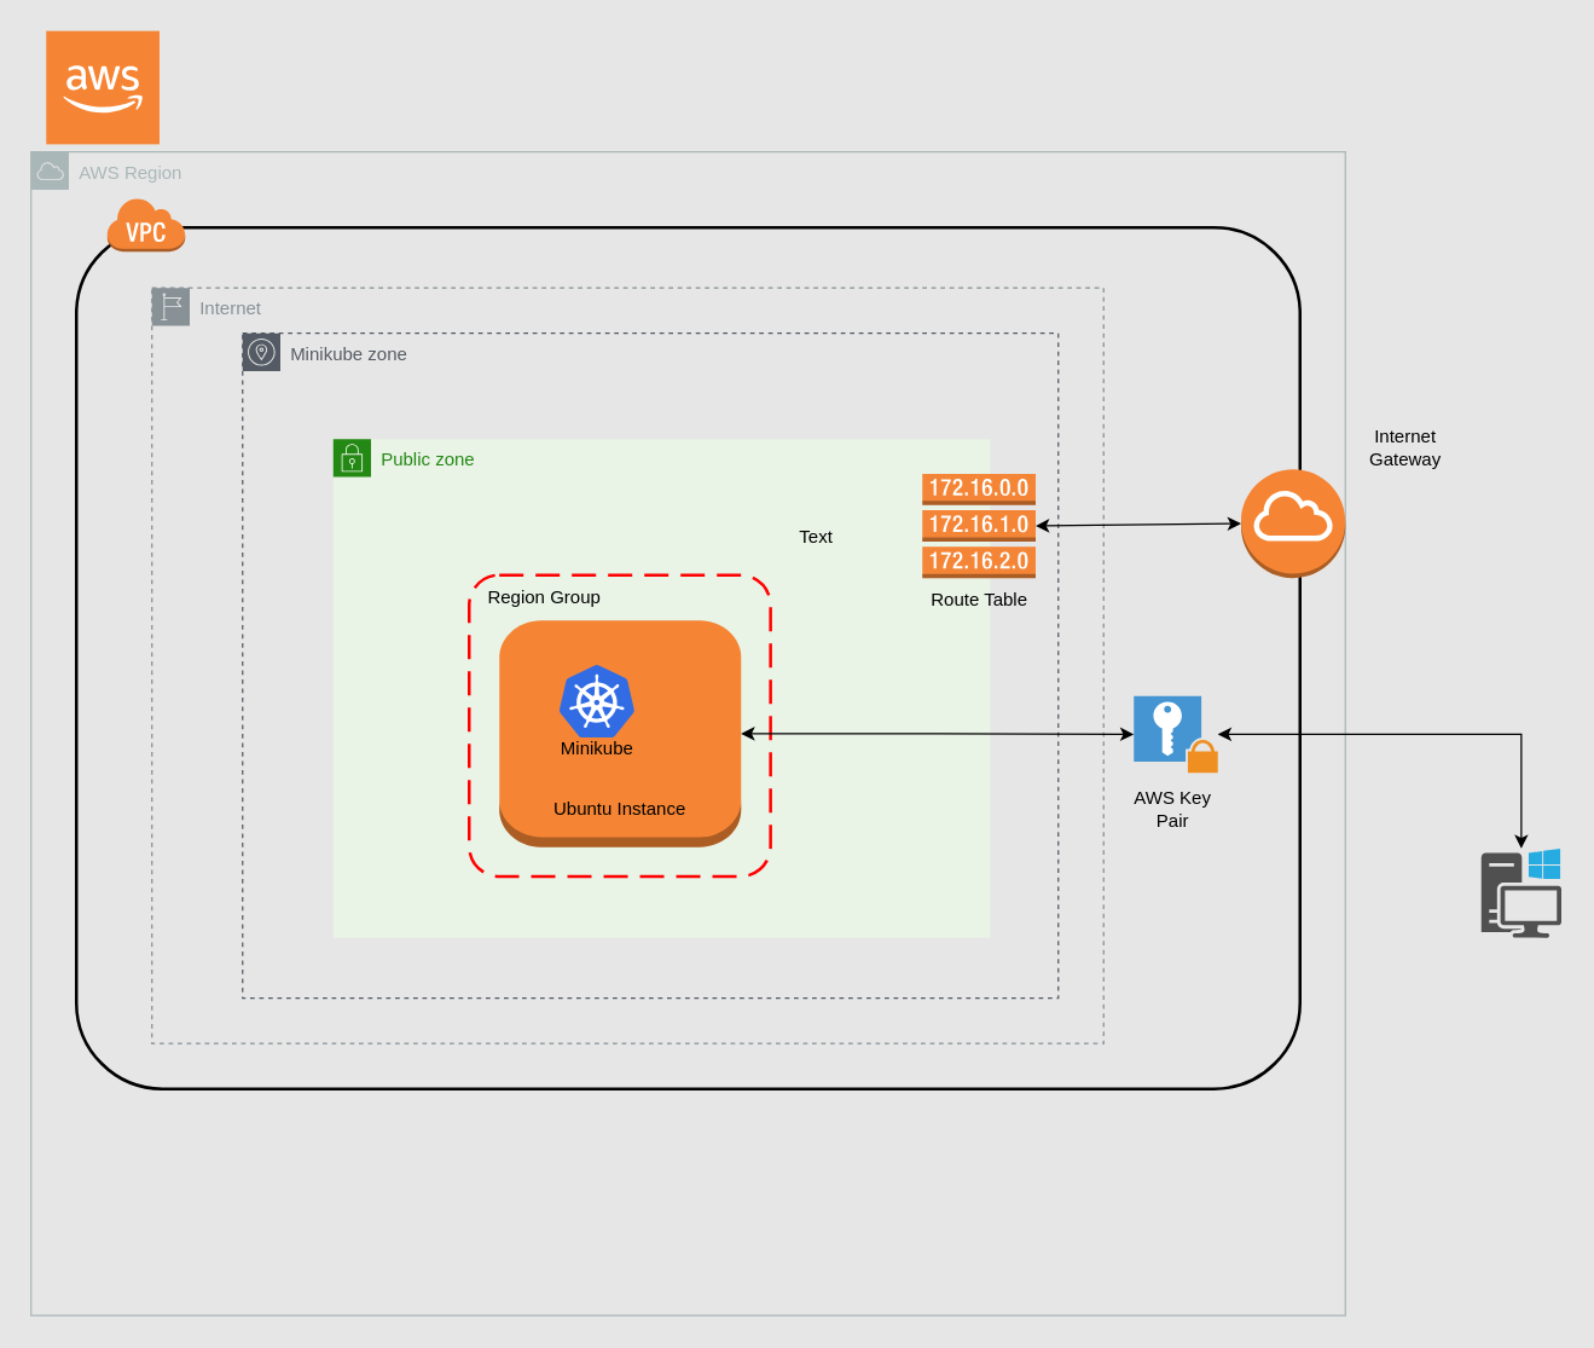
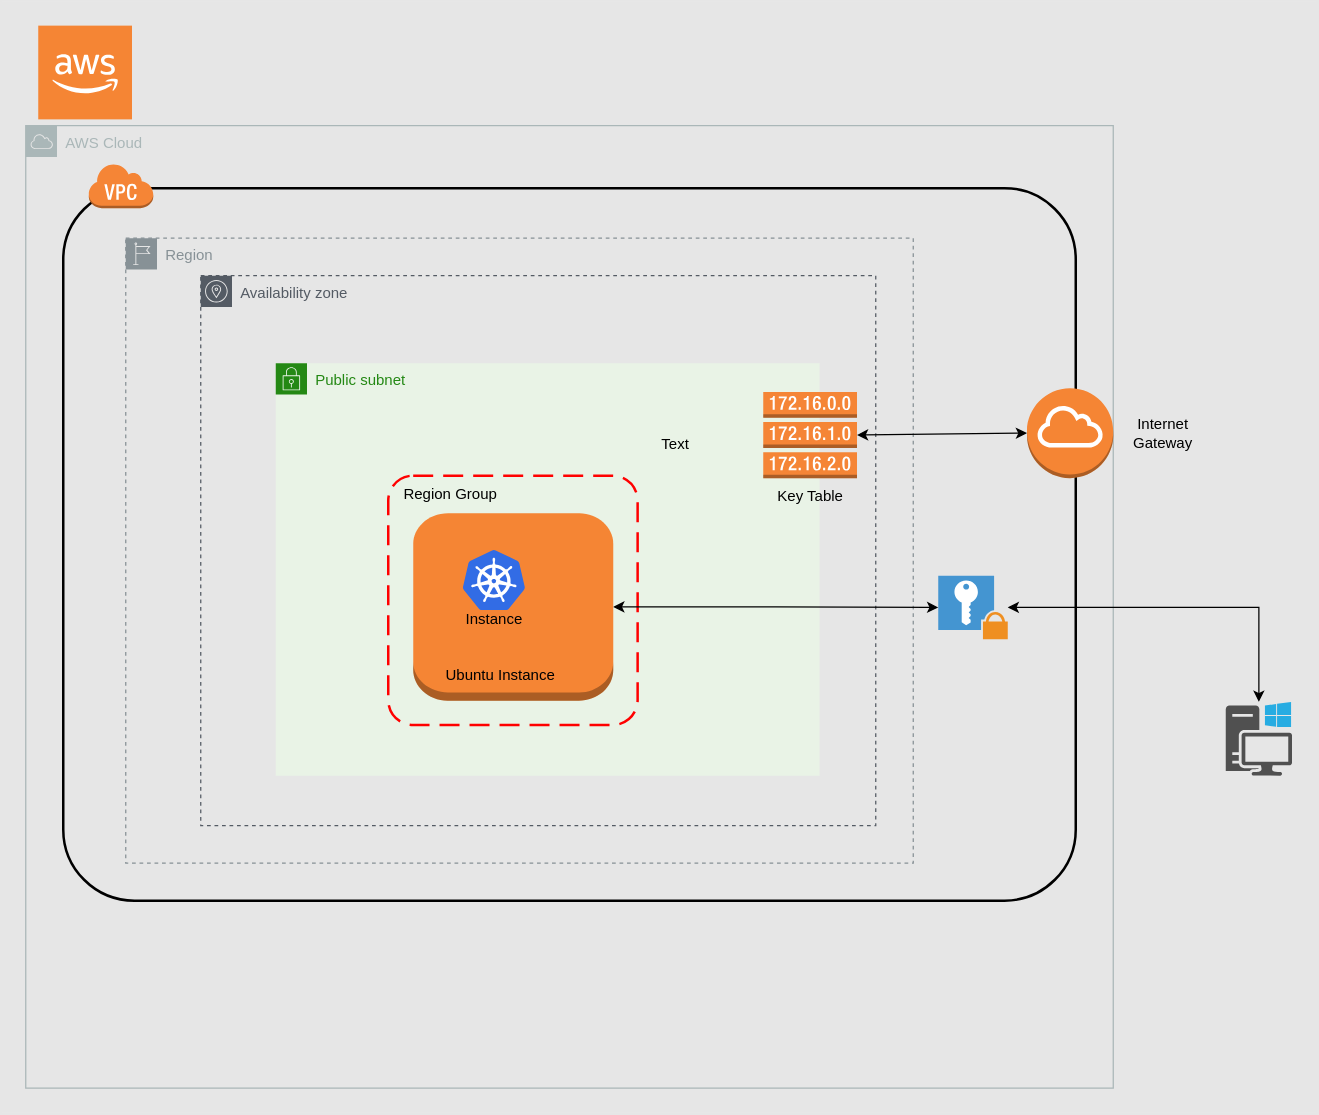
  <mxCell id="0" />
  <mxCell id="1" parent="0" />
- <mxCell id="2" value="AWS Region" style="sketch=0;outlineConnect=0;gradientColor=none;html=1;whiteSpace=wrap;fontSize=12;fontStyle=0;shape=mxgraph.aws4.group;grIcon=mxgraph.aws4.group_aws_cloud;strokeColor=#AAB7B8;fillColor=none;verticalAlign=top;align=left;spacingLeft=30;fontColor=#AAB7B8;dashed=0;" parent="1" vertex="1"><mxGeometry x="20" y="100" width="870" height="770" as="geometry" /></mxCell>
+ <mxCell id="2" value="AWS Cloud" style="sketch=0;outlineConnect=0;gradientColor=none;html=1;whiteSpace=wrap;fontSize=12;fontStyle=0;shape=mxgraph.aws4.group;grIcon=mxgraph.aws4.group_aws_cloud;strokeColor=#AAB7B8;fillColor=none;verticalAlign=top;align=left;spacingLeft=30;fontColor=#AAB7B8;dashed=0;" parent="1" vertex="1"><mxGeometry x="20" y="100" width="870" height="770" as="geometry" /></mxCell>
  <mxCell id="3" value="" style="rounded=1;arcSize=10;dashed=0;fillColor=none;gradientColor=none;strokeWidth=2;" parent="1" vertex="1"><mxGeometry x="50" y="150" width="810" height="570" as="geometry" /></mxCell>
- <mxCell id="4" value="Internet" style="sketch=0;outlineConnect=0;gradientColor=none;html=1;whiteSpace=wrap;fontSize=12;fontStyle=0;shape=mxgraph.aws4.group;grIcon=mxgraph.aws4.group_region;strokeColor=#879196;fillColor=none;verticalAlign=top;align=left;spacingLeft=30;fontColor=#879196;dashed=1;" parent="1" vertex="1"><mxGeometry x="100" y="190" width="630" height="500" as="geometry" /></mxCell>
- <mxCell id="5" value="Minikube zone" style="sketch=0;outlineConnect=0;gradientColor=none;html=1;whiteSpace=wrap;fontSize=12;fontStyle=0;shape=mxgraph.aws4.group;grIcon=mxgraph.aws4.group_availability_zone;strokeColor=#545B64;fillColor=none;verticalAlign=top;align=left;spacingLeft=30;fontColor=#545B64;dashed=1;" parent="1" vertex="1"><mxGeometry x="160" y="220" width="540" height="440" as="geometry" /></mxCell>
- <mxCell id="6" value="Public zone" style="points=[[0,0],[0.25,0],[0.5,0],[0.75,0],[1,0],[1,0.25],[1,0.5],[1,0.75],[1,1],[0.75,1],[0.5,1],[0.25,1],[0,1],[0,0.75],[0,0.5],[0,0.25]];outlineConnect=0;gradientColor=none;html=1;whiteSpace=wrap;fontSize=12;fontStyle=0;container=1;pointerEvents=0;collapsible=0;recursiveResize=0;shape=mxgraph.aws4.group;grIcon=mxgraph.aws4.group_security_group;grStroke=0;strokeColor=#248814;fillColor=#E9F3E6;verticalAlign=top;align=left;spacingLeft=30;fontColor=#248814;dashed=0;" parent="1" vertex="1"><mxGeometry x="220" y="290" width="435" height="330" as="geometry" /></mxCell>
+ <mxCell id="4" value="Region" style="sketch=0;outlineConnect=0;gradientColor=none;html=1;whiteSpace=wrap;fontSize=12;fontStyle=0;shape=mxgraph.aws4.group;grIcon=mxgraph.aws4.group_region;strokeColor=#879196;fillColor=none;verticalAlign=top;align=left;spacingLeft=30;fontColor=#879196;dashed=1;" parent="1" vertex="1"><mxGeometry x="100" y="190" width="630" height="500" as="geometry" /></mxCell>
+ <mxCell id="5" value="Availability zone" style="sketch=0;outlineConnect=0;gradientColor=none;html=1;whiteSpace=wrap;fontSize=12;fontStyle=0;shape=mxgraph.aws4.group;grIcon=mxgraph.aws4.group_availability_zone;strokeColor=#545B64;fillColor=none;verticalAlign=top;align=left;spacingLeft=30;fontColor=#545B64;dashed=1;" parent="1" vertex="1"><mxGeometry x="160" y="220" width="540" height="440" as="geometry" /></mxCell>
+ <mxCell id="6" value="Public subnet" style="points=[[0,0],[0.25,0],[0.5,0],[0.75,0],[1,0],[1,0.25],[1,0.5],[1,0.75],[1,1],[0.75,1],[0.5,1],[0.25,1],[0,1],[0,0.75],[0,0.5],[0,0.25]];outlineConnect=0;gradientColor=none;html=1;whiteSpace=wrap;fontSize=12;fontStyle=0;container=1;pointerEvents=0;collapsible=0;recursiveResize=0;shape=mxgraph.aws4.group;grIcon=mxgraph.aws4.group_security_group;grStroke=0;strokeColor=#248814;fillColor=#E9F3E6;verticalAlign=top;align=left;spacingLeft=30;fontColor=#248814;dashed=0;" parent="1" vertex="1"><mxGeometry x="220" y="290" width="435" height="330" as="geometry" /></mxCell>
  <mxCell id="7" value="" style="rounded=1;arcSize=10;dashed=1;strokeColor=#ff0000;fillColor=none;gradientColor=none;dashPattern=8 4;strokeWidth=2;" parent="6" vertex="1"><mxGeometry x="90" y="90" width="199.5" height="199.5" as="geometry" /></mxCell>
  <mxCell id="8" value="Region Group" style="text;html=1;strokeColor=none;fillColor=none;align=center;verticalAlign=middle;whiteSpace=wrap;rounded=0;" parent="6" vertex="1"><mxGeometry x="90" y="90" width="100" height="30" as="geometry" /></mxCell>
  <mxCell id="9" value="" style="outlineConnect=0;dashed=0;verticalLabelPosition=bottom;verticalAlign=top;align=center;html=1;shape=mxgraph.aws3.instance;fillColor=#F58534;gradientColor=none;" parent="6" vertex="1"><mxGeometry x="110" y="120" width="160" height="150" as="geometry" /></mxCell>
  <mxCell id="10" value="" style="shape=image;html=1;verticalAlign=top;verticalLabelPosition=bottom;labelBackgroundColor=#ffffff;imageAspect=0;aspect=fixed;image=https://cdn0.iconfinder.com/data/icons/font-awesome-brands-vol-2/512/ubuntu-128.png" parent="6" vertex="1"><mxGeometry x="230" y="130" width="34" height="34" as="geometry" /></mxCell>
- <mxCell id="11" value="Ubuntu Instance" style="text;html=1;strokeColor=none;fillColor=none;align=center;verticalAlign=middle;whiteSpace=wrap;rounded=0;" parent="6" vertex="1"><mxGeometry x="129.75" y="230" width="120" height="30" as="geometry" /></mxCell>
+ <mxCell id="11" value="Ubuntu Instance" style="text;html=1;strokeColor=none;fillColor=none;align=center;verticalAlign=middle;whiteSpace=wrap;rounded=0;" parent="6" vertex="1"><mxGeometry x="119.75" y="235" width="120" height="30" as="geometry" /></mxCell>
  <mxCell id="12" value="" style="sketch=0;aspect=fixed;html=1;points=[];align=center;image;fontSize=12;image=img/lib/mscae/Kubernetes.svg;" parent="6" vertex="1"><mxGeometry x="150" y="150" width="50" height="48" as="geometry" /></mxCell>
- <mxCell id="13" value="Minikube" style="text;html=1;strokeColor=none;fillColor=none;align=center;verticalAlign=middle;whiteSpace=wrap;rounded=0;" parent="6" vertex="1"><mxGeometry x="145" y="190" width="60" height="30" as="geometry" /></mxCell>
+ <mxCell id="13" value="Instance" style="text;html=1;strokeColor=none;fillColor=none;align=center;verticalAlign=middle;whiteSpace=wrap;rounded=0;" parent="6" vertex="1"><mxGeometry x="145" y="190" width="60" height="30" as="geometry" /></mxCell>
  <mxCell id="14" value="" style="outlineConnect=0;dashed=0;verticalLabelPosition=bottom;verticalAlign=top;align=center;html=1;shape=mxgraph.aws3.route_table;fillColor=#F58536;gradientColor=none;" parent="1" vertex="1"><mxGeometry x="610" y="313" width="75" height="69" as="geometry" /></mxCell>
  <mxCell id="15" value="" style="dashed=0;html=1;shape=mxgraph.aws3.virtual_private_cloud;fillColor=#F58536;gradientColor=none;dashed=0;" parent="1" vertex="1"><mxGeometry x="70" y="130" width="52" height="36" as="geometry" /></mxCell>
  <mxCell id="16" value="" style="outlineConnect=0;dashed=0;verticalLabelPosition=bottom;verticalAlign=top;align=center;html=1;shape=mxgraph.aws3.cloud_2;fillColor=#F58534;gradientColor=none;" parent="1" vertex="1"><mxGeometry x="30" y="20" width="75" height="75" as="geometry" /></mxCell>
  <mxCell id="17" value="" style="outlineConnect=0;dashed=0;verticalLabelPosition=bottom;verticalAlign=top;align=center;html=1;shape=mxgraph.aws3.internet_gateway;fillColor=#F58534;gradientColor=none;" parent="1" vertex="1"><mxGeometry x="821" y="310" width="69" height="72" as="geometry" /></mxCell>
  <mxCell id="18" value="" style="endArrow=classic;startArrow=classic;html=1;rounded=0;entryX=0;entryY=0.5;entryDx=0;entryDy=0;entryPerimeter=0;exitX=1;exitY=0.5;exitDx=0;exitDy=0;exitPerimeter=0;" parent="1" source="14" target="17" edge="1"><mxGeometry width="50" height="50" relative="1" as="geometry"><mxPoint x="540" y="286" as="sourcePoint" /><mxPoint x="590" y="236" as="targetPoint" /><Array as="points" /></mxGeometry></mxCell>
  <mxCell id="19" style="endArrow=classic;startArrow=classic;edgeStyle=orthogonalEdgeStyle;rounded=0;orthogonalLoop=1;jettySize=auto;html=1;" parent="1" source="20" target="22" edge="1"><mxGeometry relative="1" as="geometry" /></mxCell>
  <mxCell id="20" value="" style="shadow=0;dashed=0;html=1;strokeColor=none;fillColor=#4495D1;labelPosition=center;verticalLabelPosition=bottom;verticalAlign=top;align=center;outlineConnect=0;shape=mxgraph.veeam.2d.private_key;" parent="1" vertex="1"><mxGeometry x="750" y="460" width="55.6" height="50.8" as="geometry" /></mxCell>
  <mxCell id="21" style="endArrow=classic;startArrow=classic;edgeStyle=orthogonalEdgeStyle;rounded=0;orthogonalLoop=1;jettySize=auto;html=1;exitX=1;exitY=0.5;exitDx=0;exitDy=0;exitPerimeter=0;" parent="1" source="9" target="20" edge="1"><mxGeometry relative="1" as="geometry" /></mxCell>
  <mxCell id="22" value="" style="sketch=0;pointerEvents=1;shadow=0;dashed=0;html=1;strokeColor=none;fillColor=#505050;labelPosition=center;verticalLabelPosition=bottom;verticalAlign=top;outlineConnect=0;align=center;shape=mxgraph.office.devices.workstation_pc;" parent="1" vertex="1"><mxGeometry x="980" y="561" width="53" height="59" as="geometry" /></mxCell>
- <mxCell id="23" value="AWS Key Pair" style="text;html=1;strokeColor=none;fillColor=none;align=center;verticalAlign=middle;whiteSpace=wrap;rounded=0;" parent="1" vertex="1"><mxGeometry x="745.6" y="520" width="60" height="30" as="geometry" /></mxCell>
- <mxCell id="24" value="Route Table" style="text;html=1;strokeColor=none;fillColor=none;align=center;verticalAlign=middle;whiteSpace=wrap;rounded=0;" parent="1" vertex="1"><mxGeometry x="602.5" y="382" width="90" height="30" as="geometry" /></mxCell>
- <mxCell id="25" value="Internet Gateway" style="text;html=1;strokeColor=none;fillColor=none;align=center;verticalAlign=middle;whiteSpace=wrap;rounded=0;" parent="1" vertex="1"><mxGeometry x="900" y="281" width="60" height="30" as="geometry" /></mxCell>
+ <mxCell id="24" value="Key Table" style="text;html=1;strokeColor=none;fillColor=none;align=center;verticalAlign=middle;whiteSpace=wrap;rounded=0;" parent="1" vertex="1"><mxGeometry x="602.5" y="382" width="90" height="30" as="geometry" /></mxCell>
+ <mxCell id="25" value="Internet Gateway" style="text;html=1;strokeColor=none;fillColor=none;align=center;verticalAlign=middle;whiteSpace=wrap;rounded=0;" parent="1" vertex="1"><mxGeometry x="900" y="331" width="60" height="30" as="geometry" /></mxCell>
  <mxCell id="26" value="Text" style="text;html=1;strokeColor=none;fillColor=none;align=center;verticalAlign=middle;whiteSpace=wrap;rounded=0;" parent="1" vertex="1"><mxGeometry x="510" y="340" width="60" height="30" as="geometry" /></mxCell>
